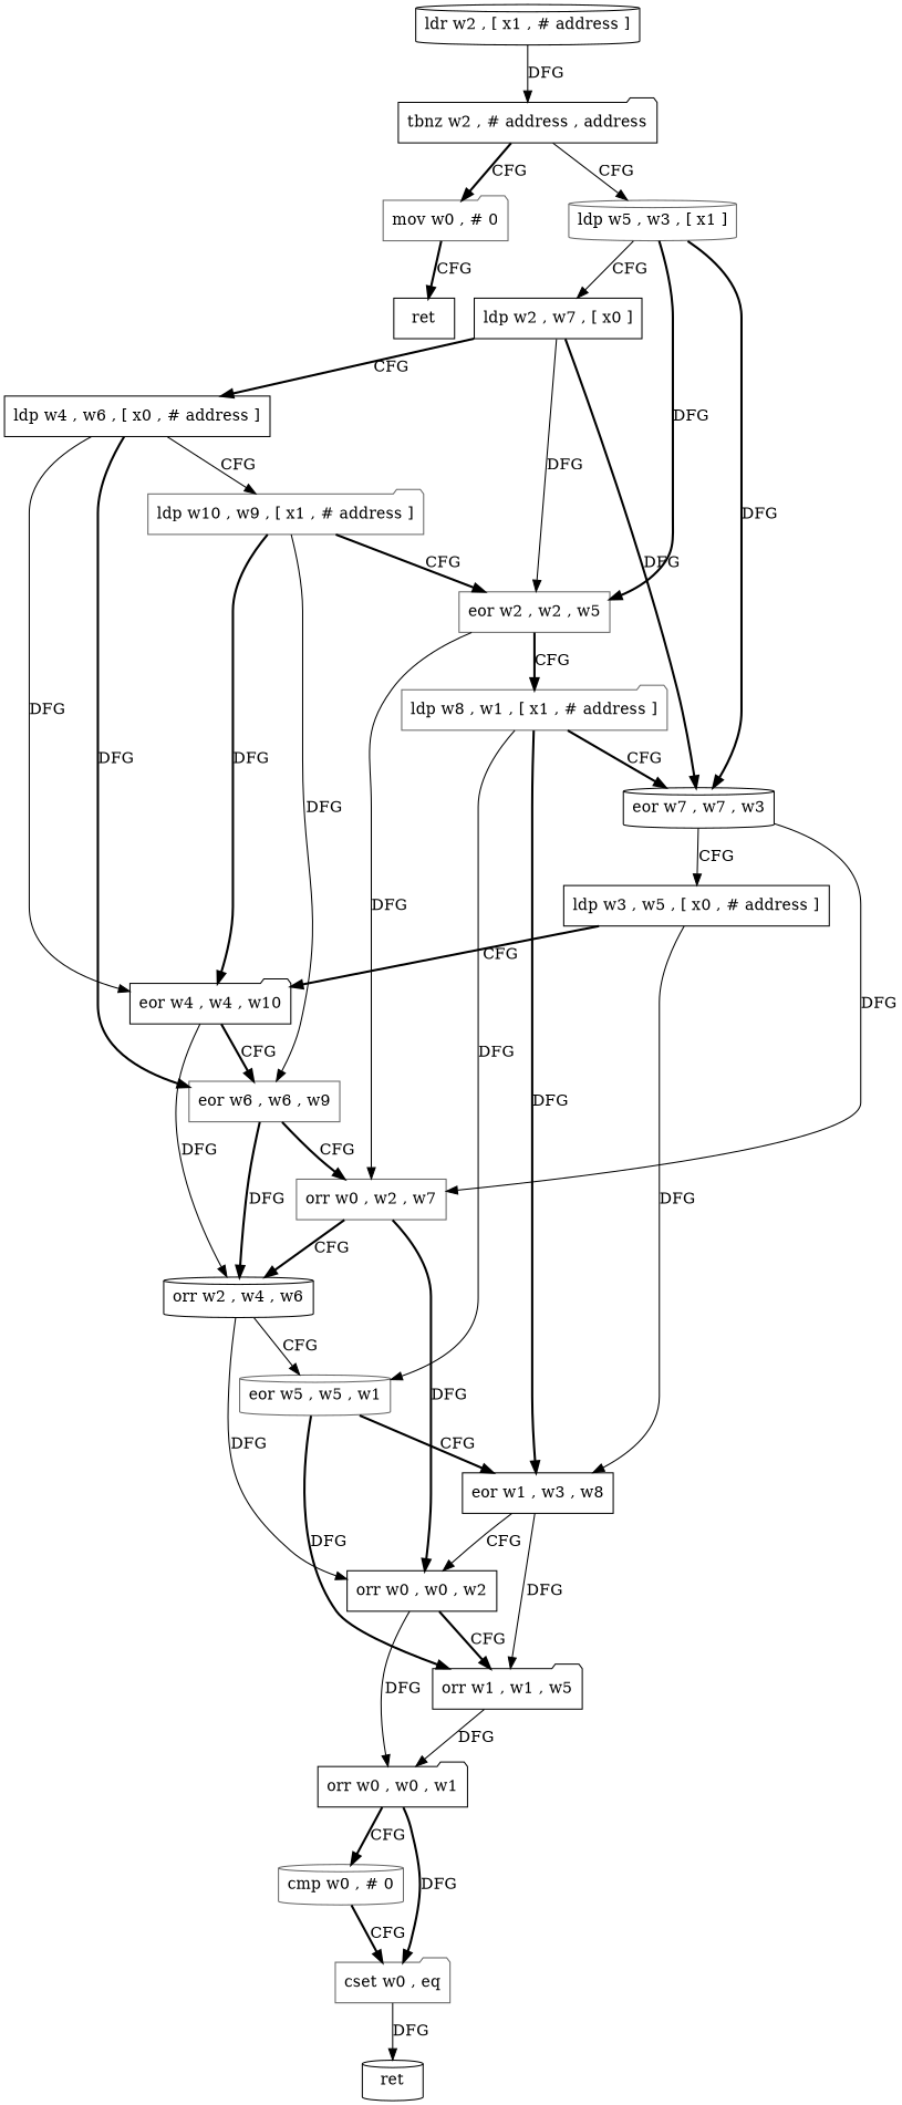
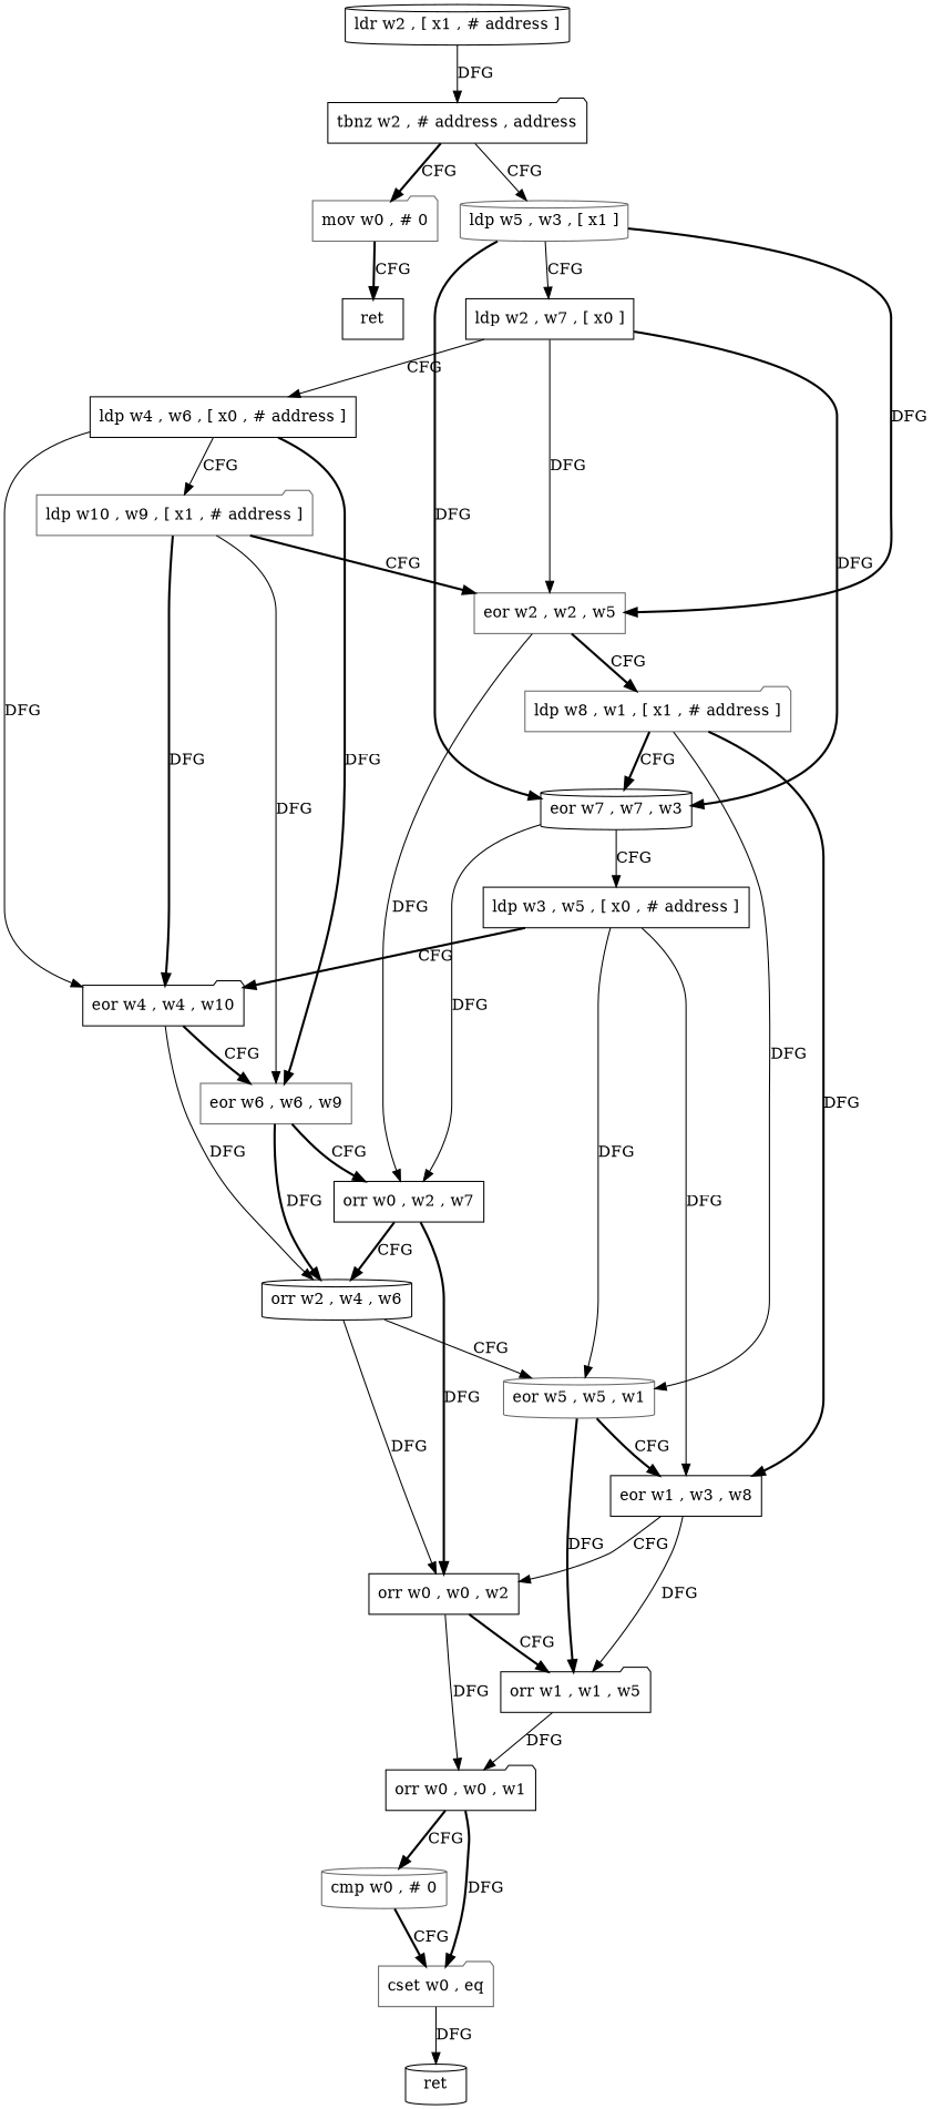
  digraph {
    node [color=black shape=box]
    edge [style=bold]
    n1 [label="ldr w2 , [ x1 , # address ]" shape=cylinder]
    n2 [label="tbnz w2 , # address , address" shape=folder]
    n3 [color=gray40 label="mov w0 , # 0" shape=folder]
    n4 [color=gray40 label="ldp w5 , w3 , [ x1 ]" shape=cylinder]
    n5 [label=ret]
    n6 [label="ldp w2 , w7 , [ x0 ]"]
    n7 [color=gray40 label="eor w2 , w2 , w5"]
    n8 [label="eor w7 , w7 , w3" shape=cylinder]
    n9 [label="ldp w4 , w6 , [ x0 , # address ]"]
    n10 [color=gray40 label="ldp w8 , w1 , [ x1 , # address ]" shape=folder]
-   n11 [color=gray40 label="orr w0 , w2 , w7"]
+   n11 [label="orr w0 , w2 , w7"]
    n12 [label="ldp w3 , w5 , [ x0 , # address ]"]
    n13 [color=gray40 label="ldp w10 , w9 , [ x1 , # address ]" shape=folder]
    n14 [label="eor w4 , w4 , w10" shape=folder]
    n15 [color=gray40 label="eor w6 , w6 , w9"]
    n16 [label="orr w2 , w4 , w6" shape=cylinder]
    n17 [color=gray40 label="eor w5 , w5 , w1" shape=cylinder]
    n18 [label="eor w1 , w3 , w8"]
    n19 [label="orr w0 , w0 , w2"]
    n20 [label="orr w1 , w1 , w5" shape=folder]
    n21 [label="orr w0 , w0 , w1" shape=folder]
    n22 [color=gray40 label="cmp w0 , # 0" shape=cylinder]
    n23 [color=gray40 label="cset w0 , eq" shape=folder]
    n24 [label=ret shape=cylinder]
    n1 -> n2 [label=DFG style=solid]
    n2 -> n3 [label=CFG]
    n2 -> n4 [label=CFG style=solid]
    n3 -> n5 [label=CFG]
    n4 -> n6 [label=CFG style=solid]
    n4 -> n7 [label=DFG]
    n4 -> n8 [label=DFG]
    n6 -> n7 [label=DFG style=solid]
    n6 -> n8 [label=DFG]
-   n6 -> n9 [label=CFG]
+   n6 -> n9 [label=CFG style=solid]
    n7 -> n10 [label=CFG]
    n7 -> n11 [label=DFG style=solid]
    n8 -> n11 [label=DFG style=solid]
    n8 -> n12 [label=CFG style=solid]
    n9 -> n13 [label=CFG style=solid]
    n9 -> n14 [label=DFG style=solid]
    n9 -> n15 [label=DFG]
    n10 -> n8 [label=CFG]
    n10 -> n17 [label=DFG style=solid]
    n10 -> n18 [label=DFG]
    n11 -> n16 [label=CFG]
    n11 -> n19 [label=DFG]
    n12 -> n14 [label=CFG]
+   n12 -> n17 [label=DFG style=solid]
    n12 -> n18 [label=DFG style=solid]
    n13 -> n7 [label=CFG]
    n13 -> n14 [label=DFG]
    n13 -> n15 [label=DFG style=solid]
    n14 -> n15 [label=CFG]
    n14 -> n16 [label=DFG style=solid]
    n15 -> n11 [label=CFG]
    n15 -> n16 [label=DFG]
    n16 -> n17 [label=CFG style=solid]
    n16 -> n19 [label=DFG style=solid]
    n17 -> n18 [label=CFG]
    n17 -> n20 [label=DFG]
    n18 -> n19 [label=CFG style=solid]
    n18 -> n20 [label=DFG style=solid]
    n19 -> n20 [label=CFG]
    n19 -> n21 [label=DFG style=solid]
    n20 -> n21 [label=DFG style=solid]
    n21 -> n22 [label=CFG]
    n21 -> n23 [label=DFG]
    n22 -> n23 [label=CFG]
    n23 -> n24 [label=DFG style=solid]
  }
